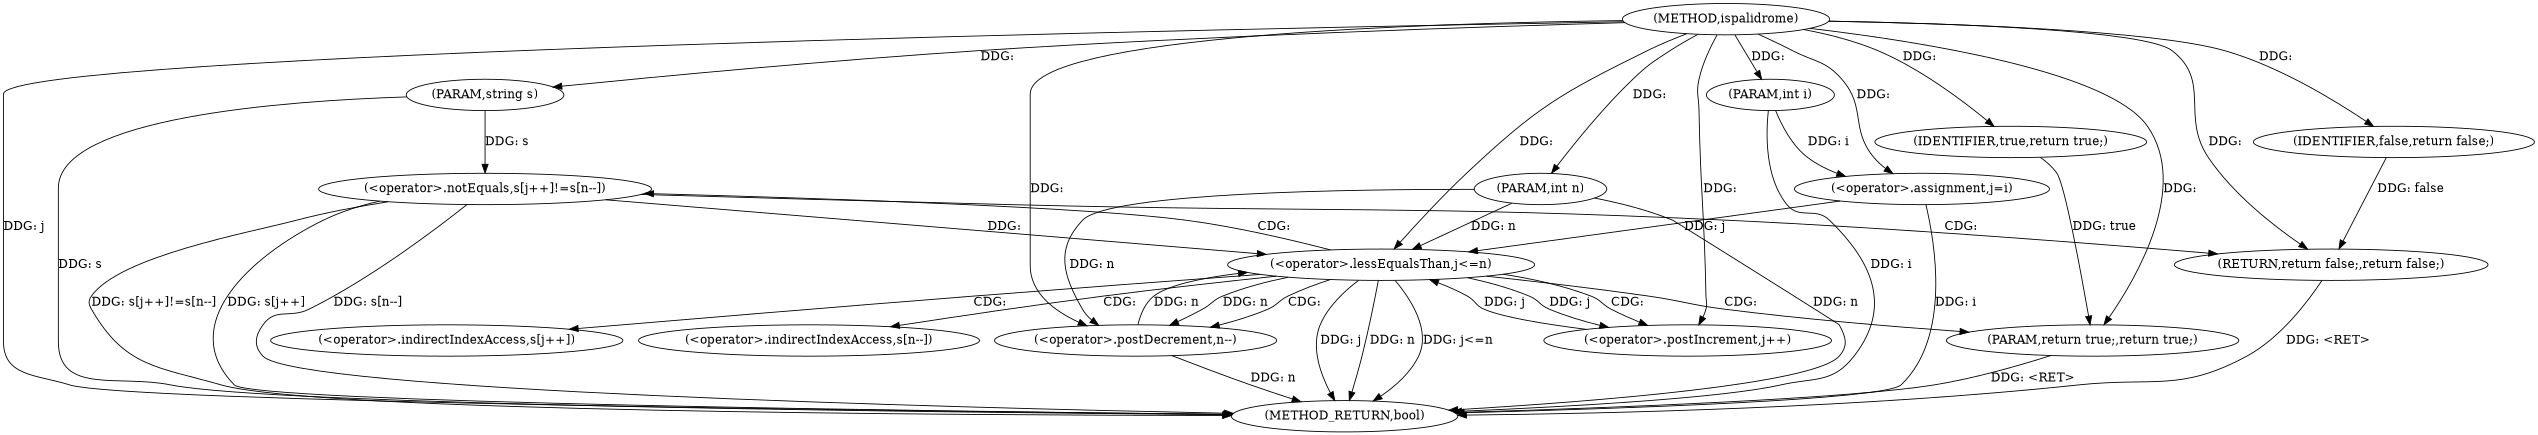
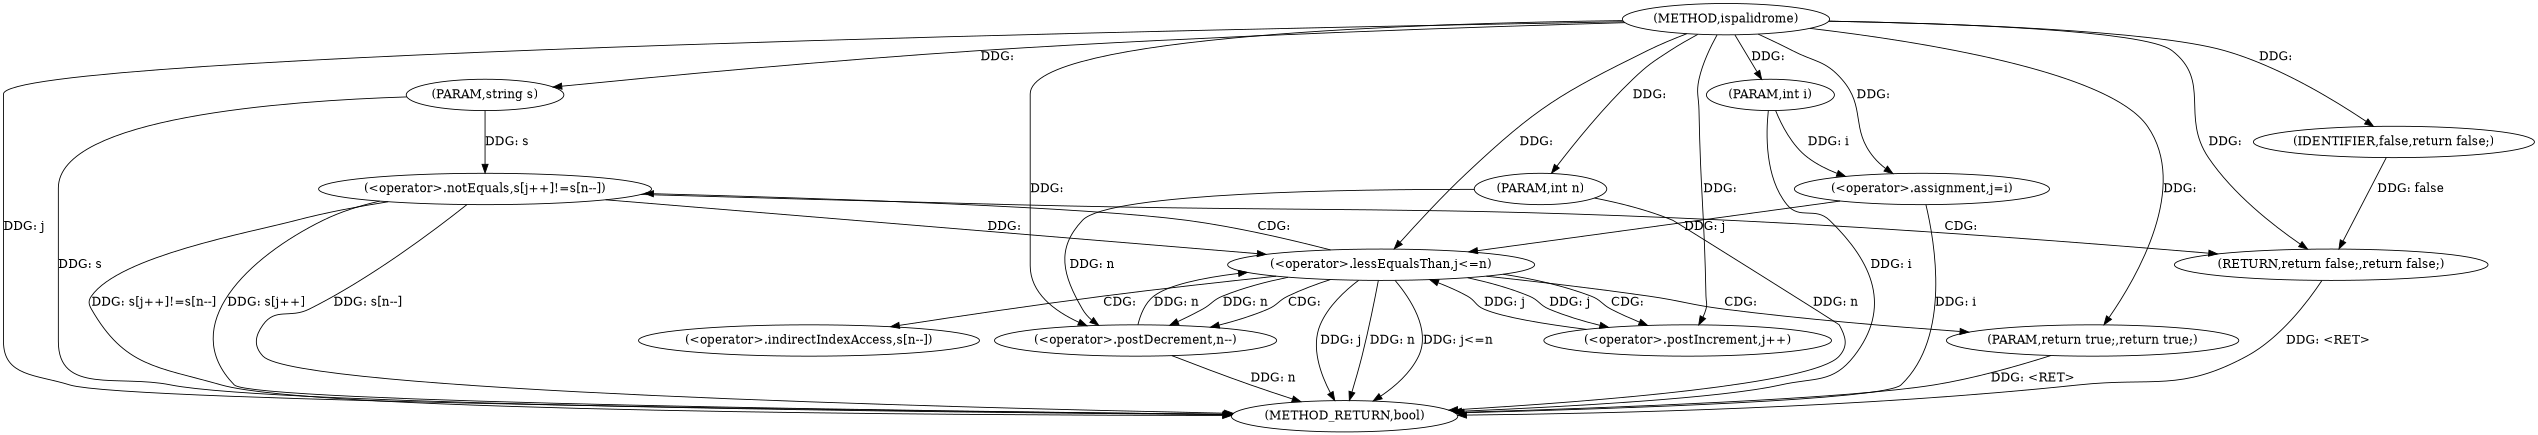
  digraph {
    n1 [label="(METHOD,ispalidrome)"]
    n2 [label="(PARAM,string s)"]
    n3 [label="(PARAM,int i)"]
    n4 [label="(PARAM,int n)"]
    n5 [label="(<operator>.assignment,j=i)"]
    n6 [label="(PARAM,return true;,return true;)"]
    n7 [label="(<operator>.lessEqualsThan,j<=n)"]
-   n8 [label="(IDENTIFIER,true,return true;)"]
    n9 [label="(RETURN,return false;,return false;)"]
    n10 [label="(IDENTIFIER,false,return false;)"]
    n11 [label="(<operator>.postIncrement,j++)"]
    n12 [label="(<operator>.postDecrement,n--)"]
    n13 [label="(METHOD_RETURN,bool)"]
    n14 [label="(<operator>.notEquals,s[j++]!=s[n--])"]
-   n15 [label="(<operator>.indirectIndexAccess,s[j++])"]
    n16 [label="(<operator>.indirectIndexAccess,s[n--])"]
    n1 -> n2 [label="DDG: "]
    n1 -> n3 [label="DDG: "]
    n1 -> n4 [label="DDG: "]
    n1 -> n5 [label="DDG: "]
    n1 -> n6 [label="DDG: "]
    n1 -> n7 [label="DDG: "]
-   n1 -> n8 [label="DDG: "]
    n1 -> n9 [label="DDG: "]
    n1 -> n10 [label="DDG: "]
    n1 -> n11 [label="DDG: "]
    n1 -> n12 [label="DDG: "]
    n1 -> n13 [label="DDG: j"]
    n2 -> n13 [label="DDG: s"]
    n2 -> n14 [label="DDG: s"]
    n3 -> n5 [label="DDG: i"]
    n3 -> n13 [label="DDG: i"]
-   n4 -> n7 [label="DDG: n"]
    n4 -> n12 [label="DDG: n"]
    n4 -> n13 [label="DDG: n"]
    n5 -> n7 [label="DDG: j"]
    n5 -> n13 [label="DDG: i"]
    n6 -> n13 [label="DDG: <RET>"]
    n7 -> n6 [label="CDG: "]
    n7 -> n11 [label="DDG: j"]
    n7 -> n11 [label="CDG: "]
    n7 -> n12 [label="DDG: n"]
    n7 -> n12 [label="CDG: "]
    n7 -> n13 [label="DDG: j"]
    n7 -> n13 [label="DDG: n"]
    n7 -> n13 [label="DDG: j<=n"]
    n7 -> n14 [label="CDG: "]
-   n7 -> n15 [label="CDG: "]
    n7 -> n16 [label="CDG: "]
-   n8 -> n6 [label="DDG: true"]
    n9 -> n13 [label="DDG: <RET>"]
    n10 -> n9 [label="DDG: false"]
    n11 -> n7 [label="DDG: j"]
    n12 -> n7 [label="DDG: n"]
    n12 -> n13 [label="DDG: n"]
    n14 -> n7 [label="DDG: "]
    n14 -> n9 [label="CDG: "]
    n14 -> n13 [label="DDG: s[j++]"]
    n14 -> n13 [label="DDG: s[n--]"]
    n14 -> n13 [label="DDG: s[j++]!=s[n--]"]
  }
